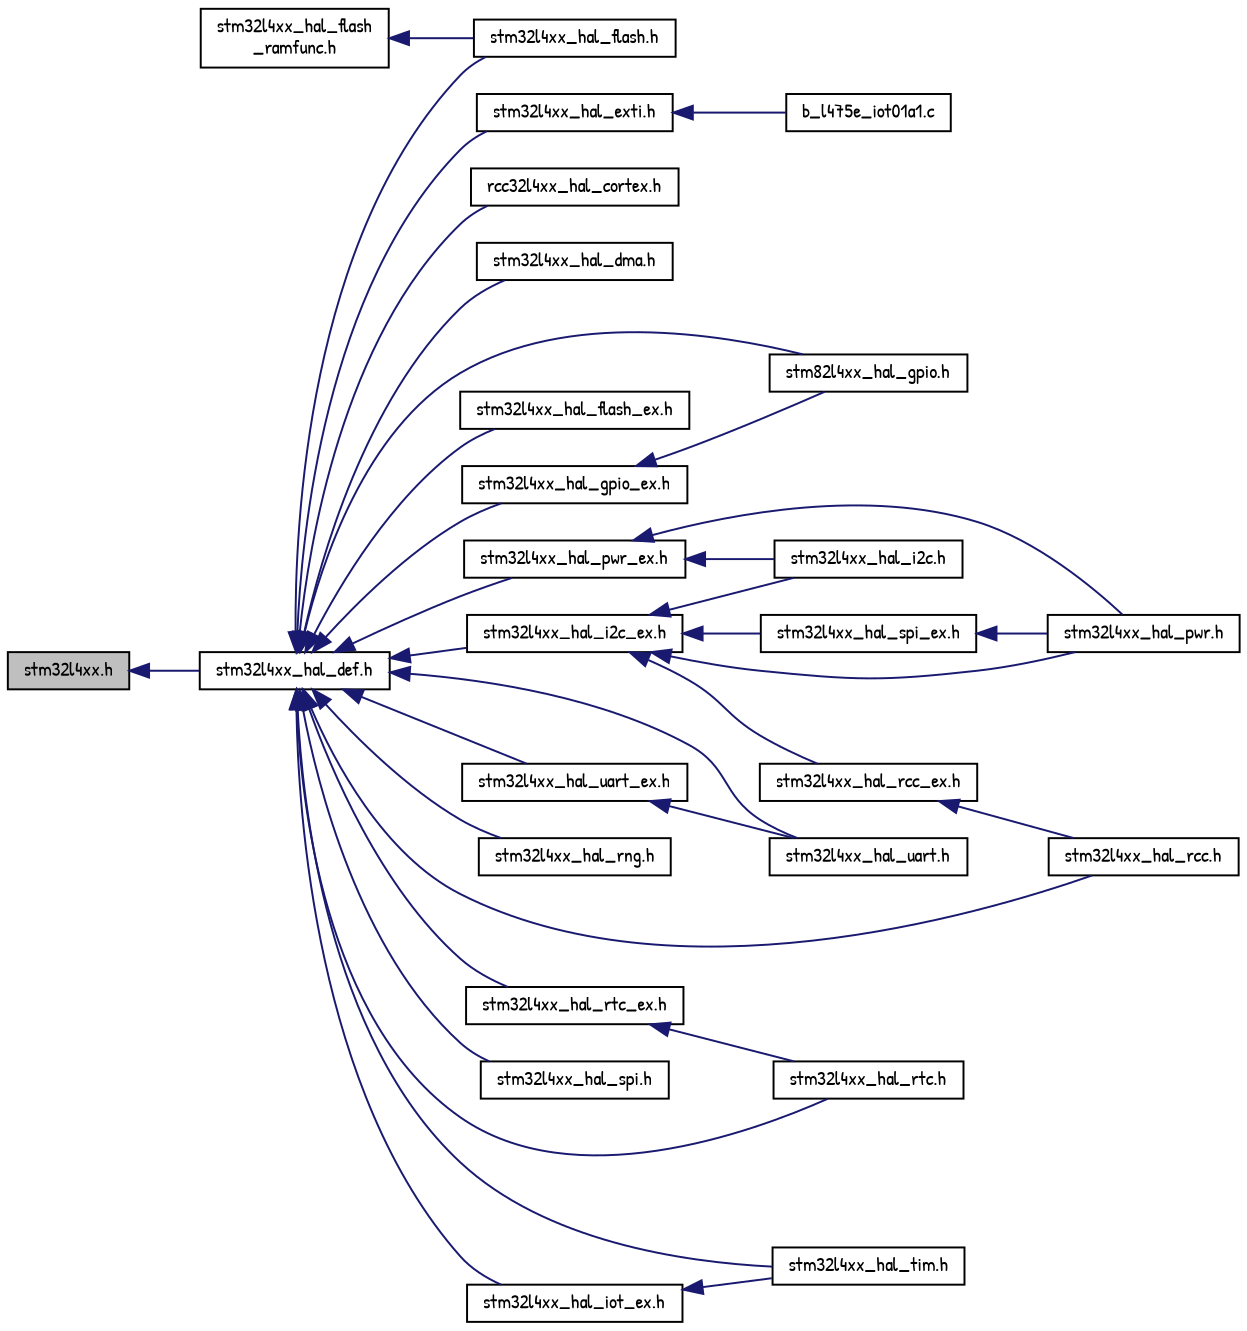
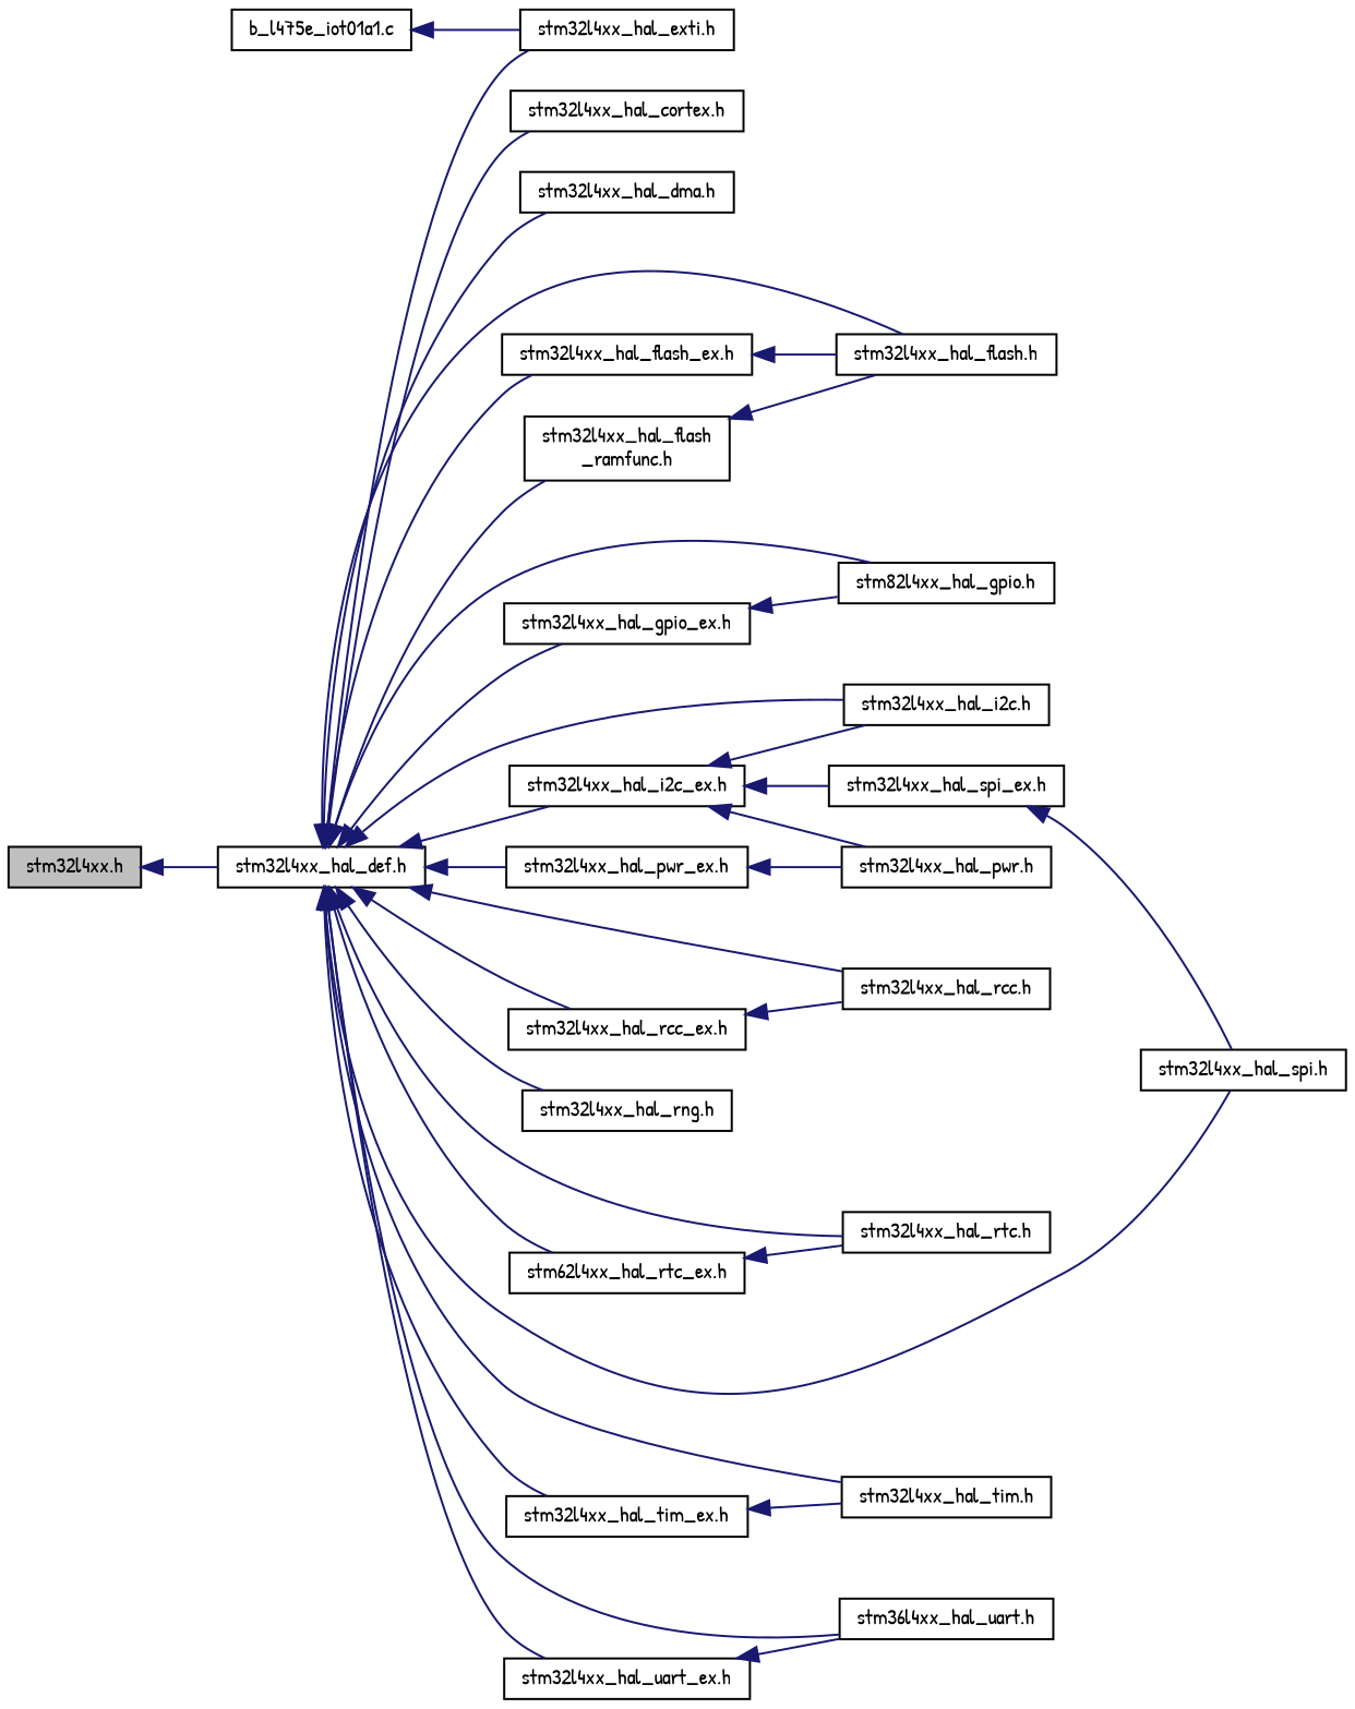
  digraph {
    fontname="Patrick Hand"
    rankdir=LR
    node [color=black fillcolor=white fontname="Patrick Hand" fontsize=10 shape=record style=filled]
    edge [color=midnightblue dir=back fontname="Patrick Hand" fontsize=10 labelfontname=Helvetica labelfontsize=10 style=solid]
    n1 [fillcolor=grey75 fontcolor=black height=0.2 label="stm32l4xx.h" width=0.4]
    n2 [height=0.2 label="stm32l4xx_hal_def.h" width=0.4]
-   n3 [height=0.2 label="rcc32l4xx_hal_cortex.h" width=0.4]
+   n3 [height=0.2 label="stm32l4xx_hal_cortex.h" width=0.4]
    n4 [height=0.2 label="stm32l4xx_hal_dma.h" width=0.4]
    n5 [height=0.2 label="stm32l4xx_hal_exti.h" width=0.4]
    n6 [height=0.2 label="stm32l4xx_hal_flash.h" width=0.4]
    n7 [height=0.2 label="stm32l4xx_hal_flash_ex.h" width=0.4]
    n8 [height=0.2 label="stm32l4xx_hal_flash\l_ramfunc.h" width=0.4]
    n9 [height=0.2 label="stm82l4xx_hal_gpio.h" width=0.4]
    n10 [height=0.2 label="stm32l4xx_hal_gpio_ex.h" width=0.4]
    n11 [height=0.2 label="stm32l4xx_hal_i2c.h" width=0.4]
    n12 [height=0.2 label="stm32l4xx_hal_i2c_ex.h" width=0.4]
    n13 [height=0.2 label="stm32l4xx_hal_pwr_ex.h" width=0.4]
    n14 [height=0.2 label="stm32l4xx_hal_rcc.h" width=0.4]
    n15 [height=0.2 label="stm32l4xx_hal_rcc_ex.h" width=0.4]
    n16 [height=0.2 label="stm32l4xx_hal_rng.h" width=0.4]
    n17 [height=0.2 label="stm32l4xx_hal_rtc.h" width=0.4]
-   n18 [height=0.2 label="stm32l4xx_hal_rtc_ex.h" width=0.4]
+   n18 [height=0.2 label="stm62l4xx_hal_rtc_ex.h" width=0.4]
    n19 [height=0.2 label="stm32l4xx_hal_spi.h" width=0.4]
    n20 [height=0.2 label="stm32l4xx_hal_tim.h" width=0.4]
-   n21 [height=0.2 label="stm32l4xx_hal_iot_ex.h" width=0.4]
-   n22 [height=0.2 label="stm32l4xx_hal_uart.h" width=0.4]
+   n21 [height=0.2 label="stm32l4xx_hal_tim_ex.h" width=0.4]
+   n22 [height=0.2 label="stm36l4xx_hal_uart.h" width=0.4]
    n23 [height=0.2 label="stm32l4xx_hal_uart_ex.h" width=0.4]
    n24 [height=0.2 label="b_l475e_iot01a1.c" width=0.4]
    n25 [height=0.2 label="stm32l4xx_hal_pwr.h" width=0.4]
    n26 [height=0.2 label="stm32l4xx_hal_spi_ex.h" width=0.4]
    n1 -> n2
    n2 -> n3
    n2 -> n4
    n2 -> n5
    n2 -> n6
    n2 -> n7
+   n2 -> n8
    n2 -> n9
    n2 -> n10
-   n13 -> n11
+   n2 -> n11
    n2 -> n12
    n2 -> n13
    n2 -> n14
-   n12 -> n15
+   n2 -> n15
    n2 -> n16
    n2 -> n17
    n2 -> n18
    n2 -> n19
    n2 -> n20
    n2 -> n21
    n2 -> n22
    n2 -> n23
-   n5 -> n24
+   n24 -> n5
+   n7 -> n6
    n8 -> n6
    n10 -> n9
    n12 -> n11
    n12 -> n25
    n12 -> n26
    n13 -> n25
    n15 -> n14
    n18 -> n17
    n21 -> n20
    n23 -> n22
-   n26 -> n25
+   n26 -> n19
  }
